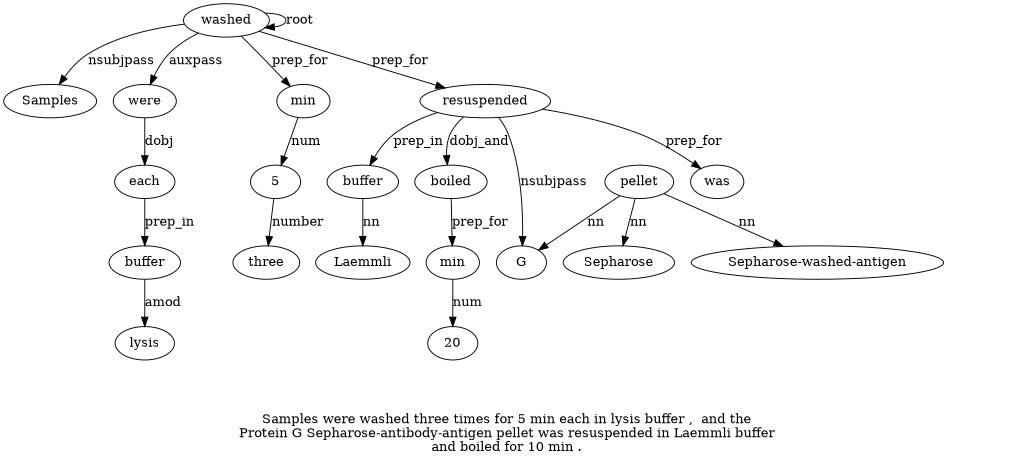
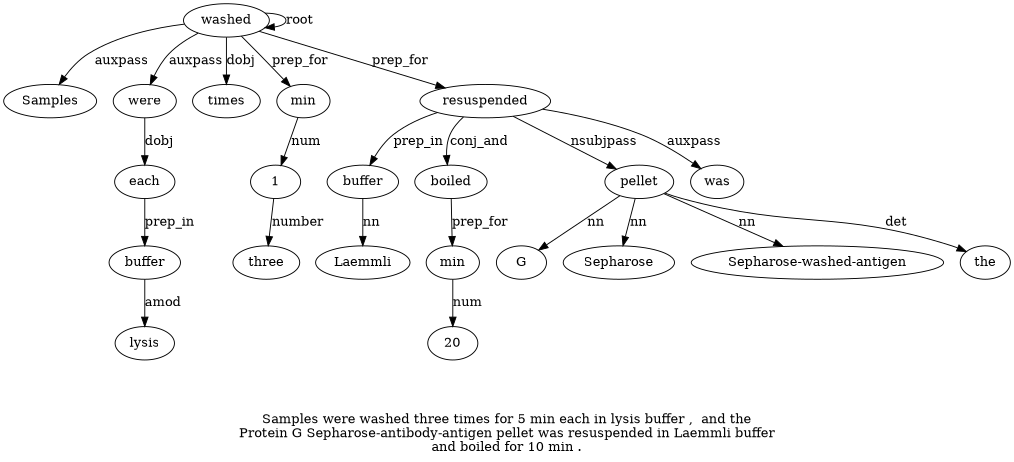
  digraph {
    label="Samples were washed three times for 5 min each in lysis buffer ,  and the\nProtein G Sepharose-antibody-antigen pellet was resuspended in Laemmli buffer\nand boiled for 10 min ."
    node [fillcolor=white style=filled]
    n1 [label=washed]
    n2 [label=Samples]
    n3 [label=were]
+   n4 [label=times]
    n5 [label=min]
    n6 [label=resuspended]
    n7 [label=each]
-   n8 [label=5]
+   n8 [label=1]
    n9 [label=buffer]
    n10 [label=pellet]
    n11 [label=was]
    n12 [label=buffer]
    n13 [label=boiled]
    n14 [label=three]
    n15 [label=lysis]
+   n16 [label=the]
    n17 [label=Sepharose]
    n18 [label=G]
    n19 [label="Sepharose-washed-antigen"]
    n20 [label=Laemmli]
    n21 [label=min]
    n22 [label=20]
    n1 -> n1 [label=root]
-   n1 -> n2 [label=nsubjpass]
+   n1 -> n2 [label=auxpass]
    n1 -> n3 [label=auxpass]
+   n1 -> n4 [label=dobj]
    n1 -> n5 [label=prep_for]
    n1 -> n6 [label=prep_for]
    n3 -> n7 [label=dobj]
    n5 -> n8 [label=num]
-   n6 -> n18 [label=nsubjpass]
-   n6 -> n11 [label=prep_for]
+   n6 -> n10 [label=nsubjpass]
+   n6 -> n11 [label=auxpass]
    n6 -> n12 [label=prep_in]
-   n6 -> n13 [label=dobj_and]
+   n6 -> n13 [label=conj_and]
    n7 -> n9 [label=prep_in]
    n8 -> n14 [label=number]
    n9 -> n15 [label=amod]
+   n10 -> n16 [label=det]
    n10 -> n17 [label=nn]
    n10 -> n18 [label=nn]
    n10 -> n19 [label=nn]
    n12 -> n20 [label=nn]
    n13 -> n21 [label=prep_for]
    n21 -> n22 [label=num]
  }
